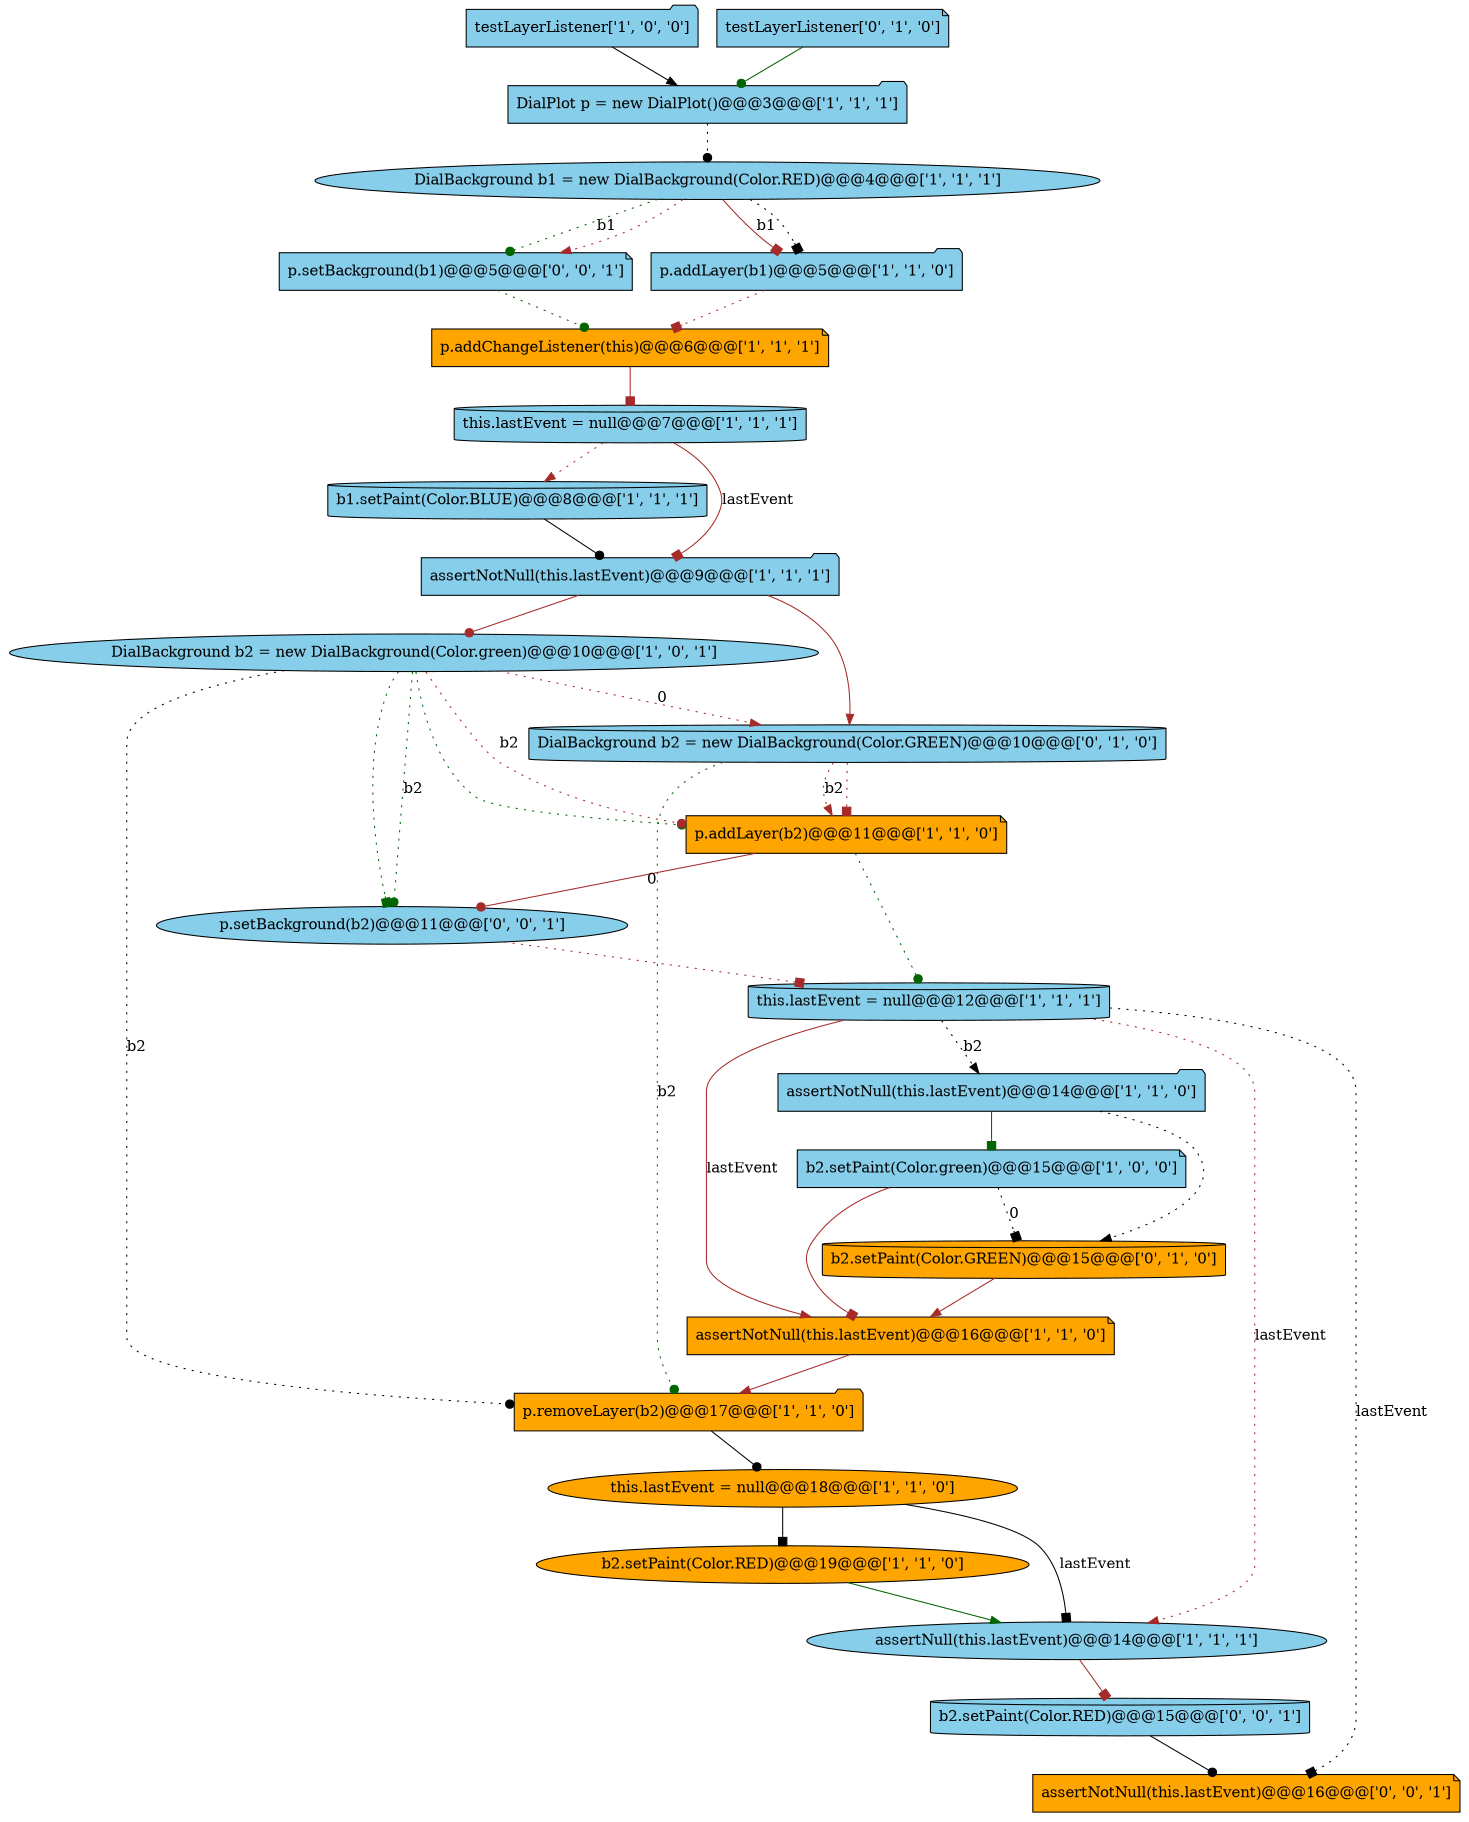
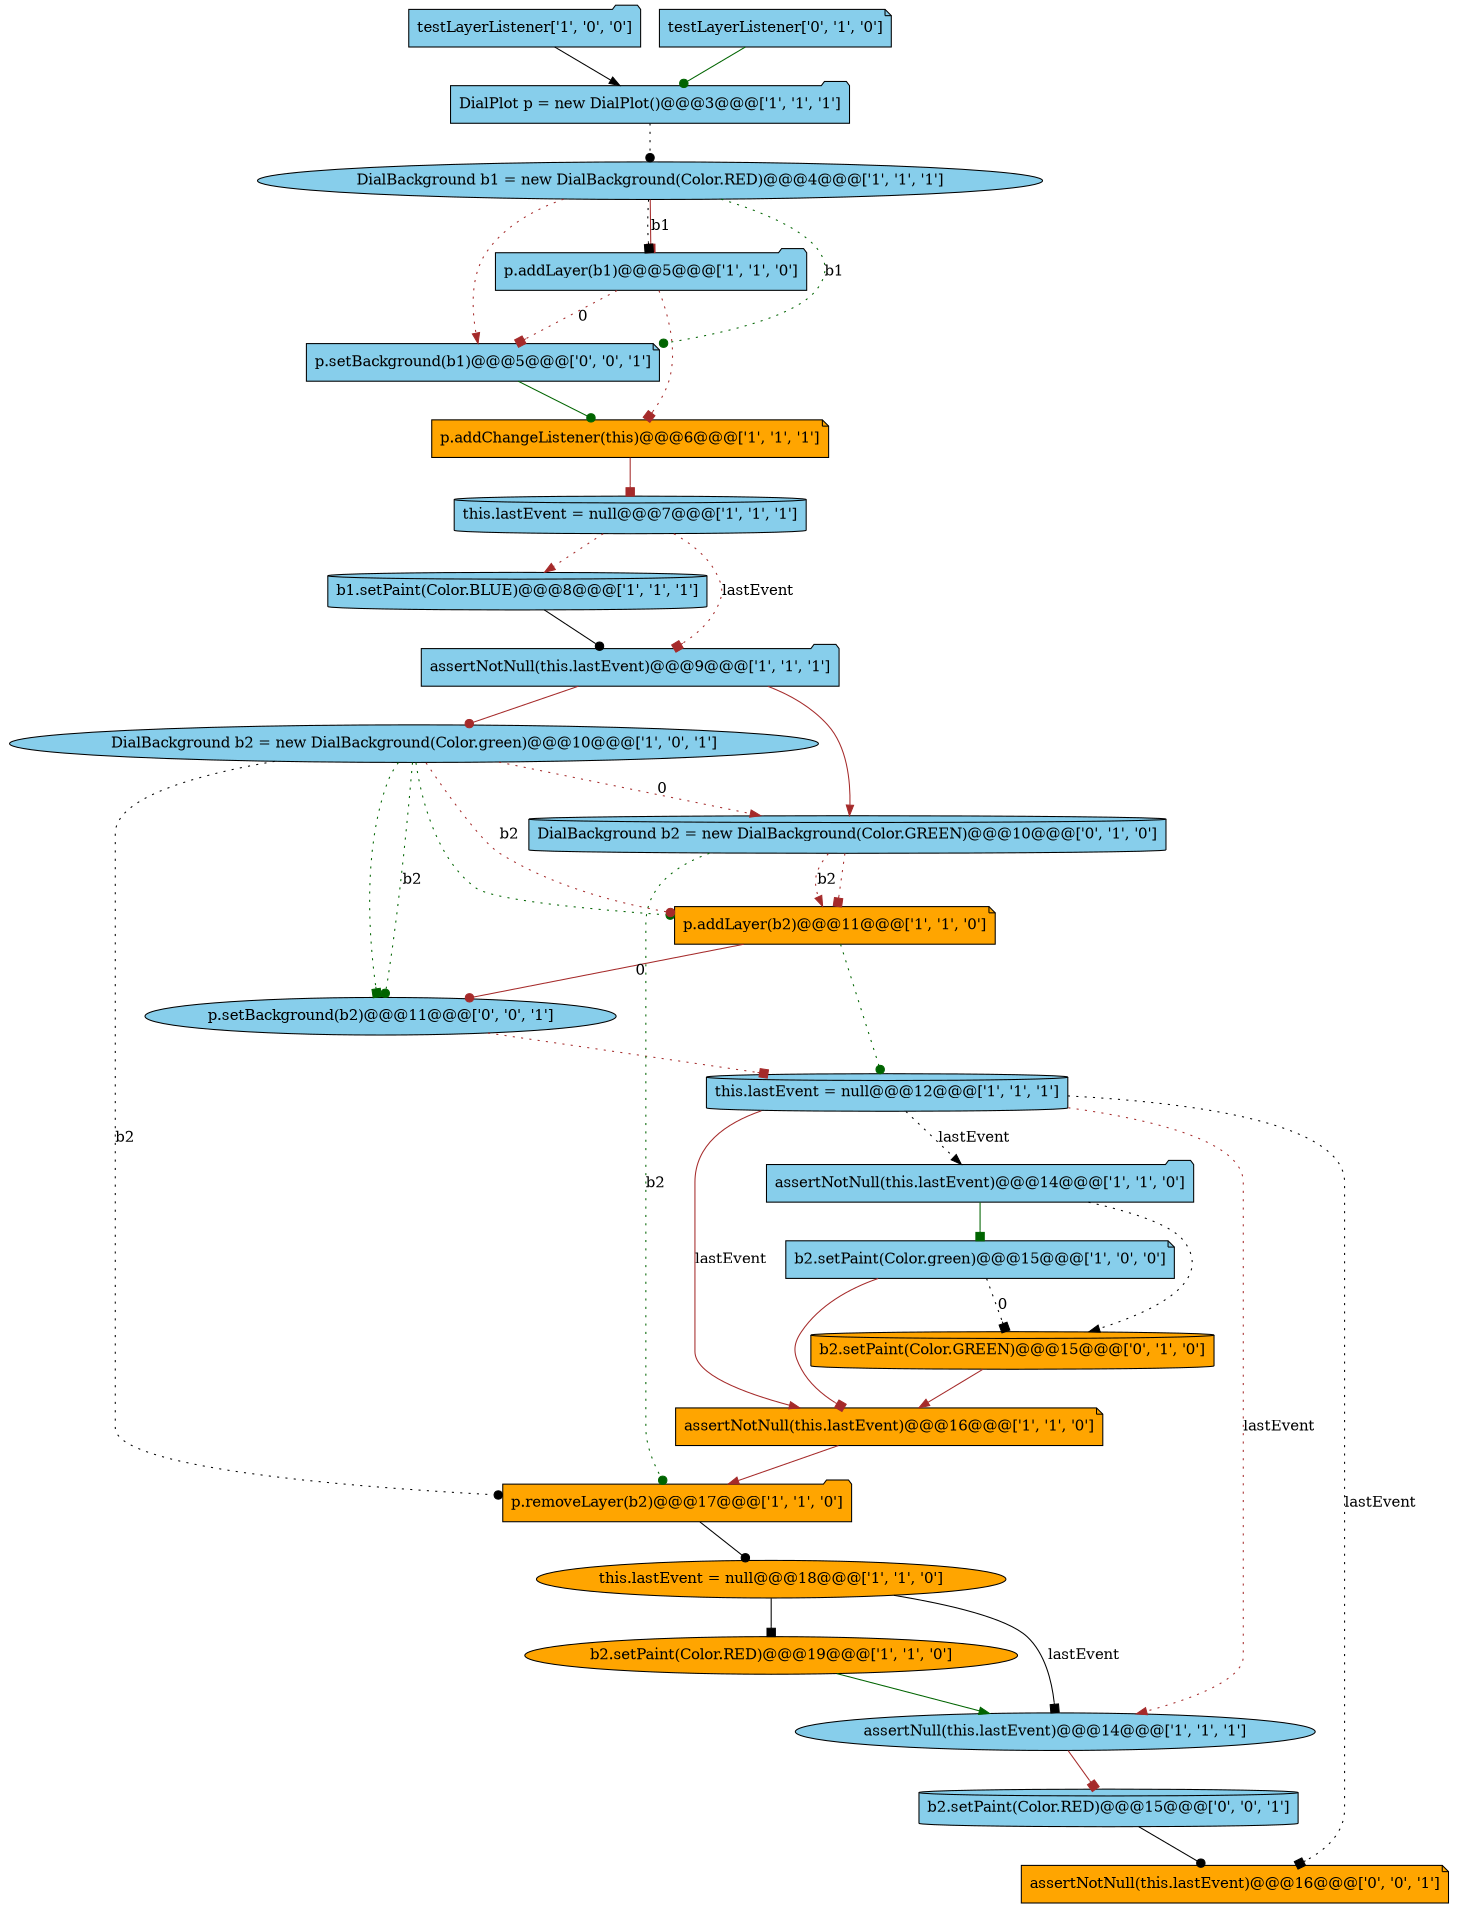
  digraph {
    node [fillcolor=skyblue shape=note style=filled]
    edge [arrowhead=box color=brown style=dotted]
    n1 [label="p.setBackground(b2)@@@11@@@['0', '0', '1']" shape=ellipse]
    n2 [label="this.lastEvent = null@@@12@@@['1', '1', '1']" shape=cylinder]
    n3 [label="assertNull(this.lastEvent)@@@14@@@['1', '1', '1']" shape=ellipse]
    n4 [fillcolor=orange label="assertNotNull(this.lastEvent)@@@16@@@['1', '1', '0']"]
    n5 [label="assertNotNull(this.lastEvent)@@@14@@@['1', '1', '0']" shape=folder]
    n6 [fillcolor=orange label="assertNotNull(this.lastEvent)@@@16@@@['0', '0', '1']"]
    n7 [label="DialBackground b2 = new DialBackground(Color.GREEN)@@@10@@@['0', '1', '0']" shape=cylinder]
    n8 [fillcolor=orange label="p.removeLayer(b2)@@@17@@@['1', '1', '0']" shape=folder]
    n9 [fillcolor=orange label="p.addLayer(b2)@@@11@@@['1', '1', '0']"]
    n10 [fillcolor=orange label="this.lastEvent = null@@@18@@@['1', '1', '0']" shape=ellipse]
    n11 [label="DialPlot p = new DialPlot()@@@3@@@['1', '1', '1']" shape=folder]
    n12 [label="DialBackground b1 = new DialBackground(Color.RED)@@@4@@@['1', '1', '1']" shape=ellipse]
    n13 [label="p.setBackground(b1)@@@5@@@['0', '0', '1']"]
    n14 [label="p.addLayer(b1)@@@5@@@['1', '1', '0']" shape=folder]
    n15 [fillcolor=orange label="b2.setPaint(Color.RED)@@@19@@@['1', '1', '0']" shape=ellipse]
    n16 [label="b2.setPaint(Color.RED)@@@15@@@['0', '0', '1']" shape=cylinder]
    n17 [fillcolor=orange label="p.addChangeListener(this)@@@6@@@['1', '1', '1']"]
    n18 [label="this.lastEvent = null@@@7@@@['1', '1', '1']" shape=cylinder]
    n19 [label="b2.setPaint(Color.green)@@@15@@@['1', '0', '0']"]
    n20 [fillcolor=orange label="b2.setPaint(Color.GREEN)@@@15@@@['0', '1', '0']" shape=cylinder]
    n21 [label="testLayerListener['1', '0', '0']" shape=folder]
    n22 [label="DialBackground b2 = new DialBackground(Color.green)@@@10@@@['1', '0', '1']" shape=ellipse]
    n23 [label="b1.setPaint(Color.BLUE)@@@8@@@['1', '1', '1']" shape=cylinder]
    n24 [label="assertNotNull(this.lastEvent)@@@9@@@['1', '1', '1']" shape=folder]
    n25 [label="testLayerListener['0', '1', '0']"]
    n1 -> n2
    n2 -> n3 [arrowhead=normal label=lastEvent]
    n2 -> n4 [arrowhead=normal label=lastEvent style=solid]
-   n2 -> n5 [arrowhead=normal color=black label=b2]
+   n2 -> n5 [arrowhead=normal color=black label=lastEvent]
    n2 -> n6 [color=black label=lastEvent]
    n3 -> n16 [style=solid]
    n4 -> n8 [arrowhead=normal style=solid]
    n5 -> n19 [color=darkgreen style=solid]
    n5 -> n20 [arrowhead=normal color=black]
    n7 -> n8 [arrowhead=dot color=darkgreen label=b2]
    n7 -> n9 [arrowhead=normal label=b2]
    n7 -> n9
    n8 -> n10 [arrowhead=dot color=black style=solid]
    n9 -> n1 [arrowhead=dot label=0 style=solid]
    n9 -> n2 [arrowhead=dot color=darkgreen]
    n10 -> n3 [color=black label=lastEvent style=solid]
    n10 -> n15 [color=black style=solid]
    n11 -> n12 [arrowhead=dot color=black]
    n12 -> n13 [arrowhead=dot color=darkgreen label=b1]
    n12 -> n13 [arrowhead=normal]
    n12 -> n14 [label=b1 style=solid]
    n12 -> n14 [color=black]
-   n13 -> n17 [arrowhead=dot color=darkgreen]
+   n13 -> n17 [arrowhead=dot color=darkgreen style=solid]
+   n14 -> n13 [label=0]
    n14 -> n17
    n15 -> n3 [arrowhead=normal color=darkgreen style=solid]
    n16 -> n6 [arrowhead=dot color=black style=solid]
    n17 -> n18 [style=solid]
    n18 -> n23 [arrowhead=normal]
-   n18 -> n24 [label=lastEvent style=solid]
+   n18 -> n24 [label=lastEvent]
    n19 -> n4 [style=solid]
    n19 -> n20 [color=black label=0]
    n20 -> n4 [arrowhead=normal style=solid]
    n21 -> n11 [arrowhead=normal color=black style=solid]
    n22 -> n1 [color=darkgreen]
    n22 -> n1 [arrowhead=dot color=darkgreen label=b2]
    n22 -> n7 [arrowhead=normal label=0]
    n22 -> n8 [arrowhead=dot color=black label=b2]
    n22 -> n9 [arrowhead=dot color=darkgreen]
    n22 -> n9 [arrowhead=dot label=b2]
    n23 -> n24 [arrowhead=dot color=black style=solid]
    n24 -> n7 [arrowhead=normal style=solid]
    n24 -> n22 [arrowhead=dot style=solid]
    n25 -> n11 [arrowhead=dot color=darkgreen style=solid]
  }
